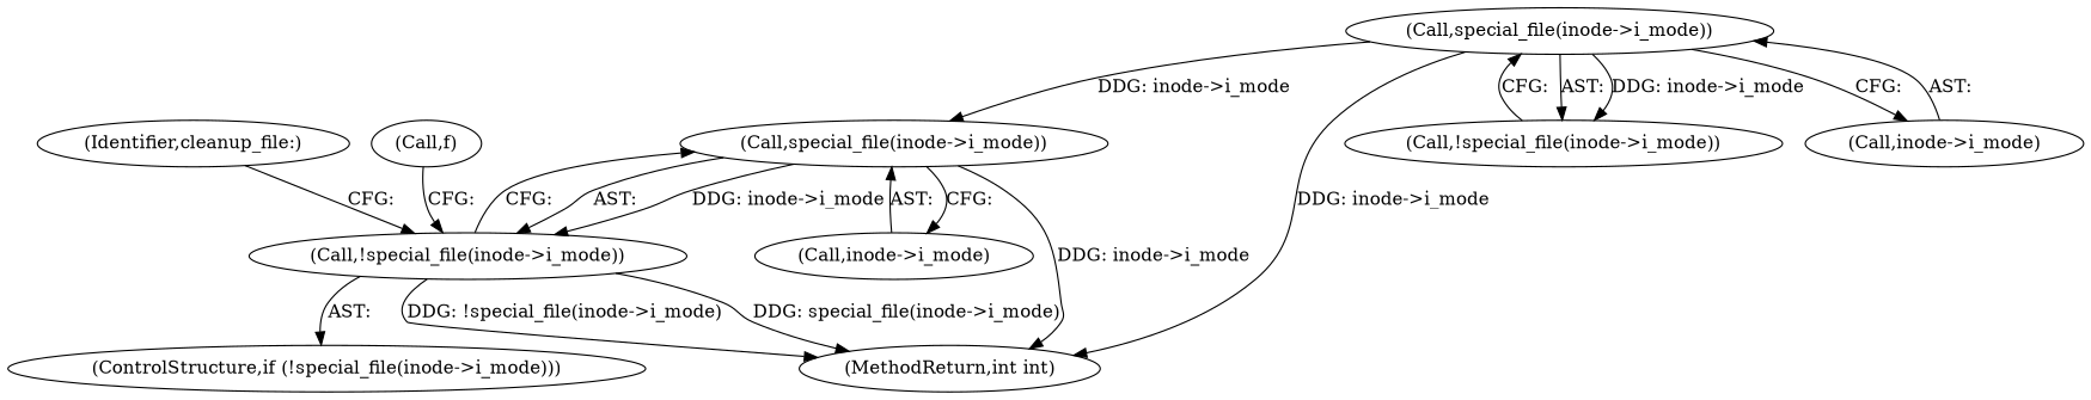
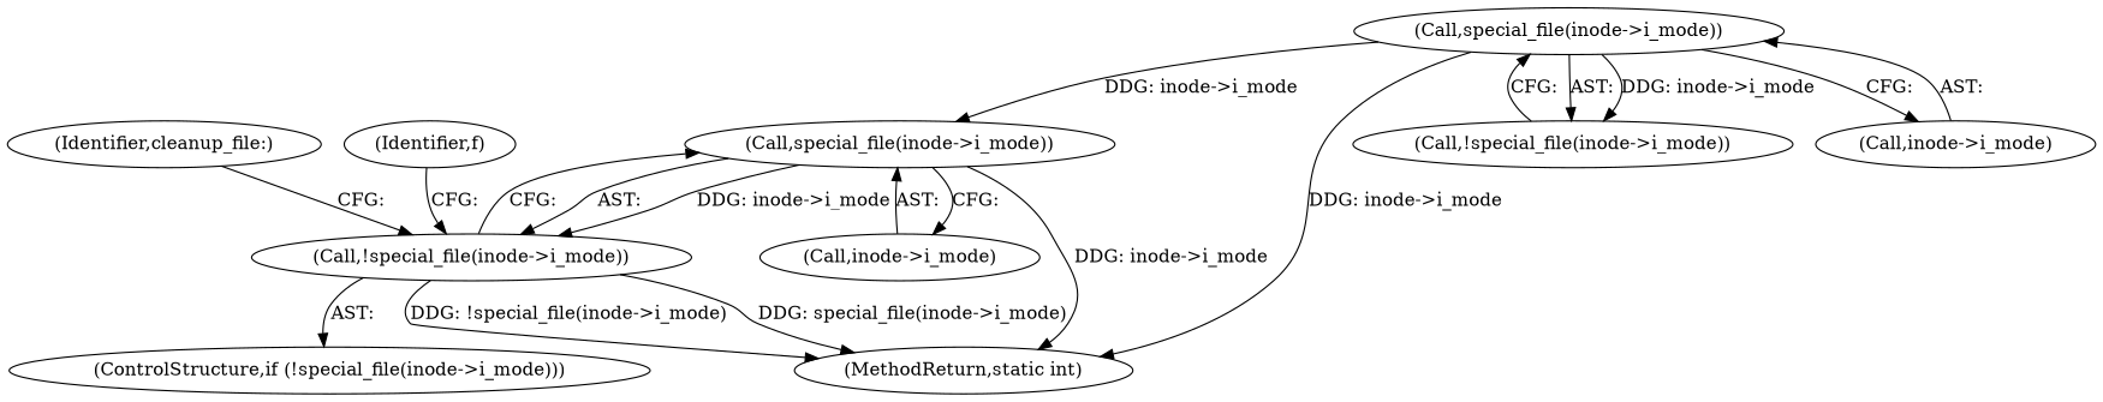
  digraph {
    n1 [label="(Call,special_file(inode->i_mode))"]
    n2 [label="(Call,!special_file(inode->i_mode))"]
-   n3 [label="(MethodReturn,int int)"]
+   n3 [label="(MethodReturn,static int)"]
    n4 [label="(Call,inode->i_mode)"]
    n5 [label="(ControlStructure,if (!special_file(inode->i_mode)))"]
    n6 [label="(Call,special_file(inode->i_mode))"]
    n7 [label="(Call,!special_file(inode->i_mode))"]
    n8 [label="(Call,inode->i_mode)"]
    n9 [label="(Identifier,cleanup_file:)"]
-   n10 [label="(Call,f)"]
+   n10 [label="(Identifier,f)"]
    n1 -> n2 [label="AST: "]
    n1 -> n2 [label="DDG: inode->i_mode"]
    n1 -> n3 [label="DDG: inode->i_mode"]
    n1 -> n4 [label="CFG: "]
    n2 -> n1 [label="CFG: "]
    n2 -> n3 [label="DDG: !special_file(inode->i_mode)"]
    n2 -> n3 [label="DDG: special_file(inode->i_mode)"]
    n2 -> n5 [label="AST: "]
    n4 -> n1 [label="AST: "]
    n6 -> n1 [label="DDG: inode->i_mode"]
    n6 -> n3 [label="DDG: inode->i_mode"]
    n6 -> n7 [label="AST: "]
    n6 -> n7 [label="DDG: inode->i_mode"]
    n6 -> n8 [label="CFG: "]
    n7 -> n6 [label="CFG: "]
    n8 -> n6 [label="AST: "]
    n9 -> n2 [label="CFG: "]
    n10 -> n2 [label="CFG: "]
  }
